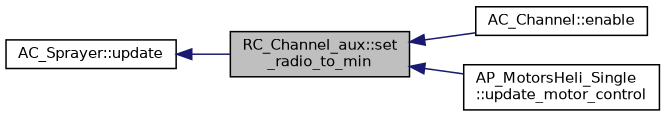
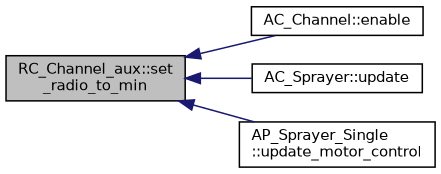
  digraph {
    rankdir=LR
    node [color=black fillcolor=white fontname=Helvetica fontsize=10 shape=record style=filled]
    edge [color=midnightblue dir=back fontname=Helvetica fontsize=10 labelfontname=Helvetica labelfontsize=10 style=solid]
    n1 [fillcolor=grey75 fontcolor=black height=0.2 label="RC_Channel_aux::set\l_radio_to_min" width=0.4]
    n2 [height=0.2 label="AC_Channel::enable" width=0.4]
    n3 [height=0.2 label="AC_Sprayer::update" width=0.4]
-   n4 [height=0.2 label="AP_MotorsHeli_Single\l::update_motor_control" width=0.4]
+   n4 [height=0.2 label="AP_Sprayer_Single\l::update_motor_control" width=0.4]
    n1 -> n2
-   n3 -> n1
+   n1 -> n3
    n1 -> n4
  }
